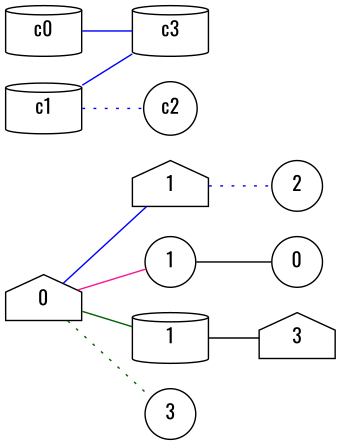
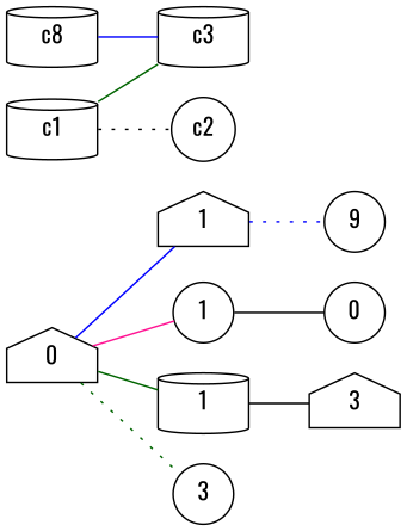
  graph {
    fontname=Oswald
    rankdir=LR
    node [fontname=Oswald shape=circle]
    edge [color=blue fontname=Oswald]
    n1 [label=0 shape=house]
    n2 [label=1 shape=house]
    n3 [label=1]
    n4 [label=1 shape=cylinder]
    n5 [label=3]
-   n6 [label=2]
+   n6 [label=9]
    n7 [label=0]
    n8 [label=3 shape=house]
-   c0 [shape=cylinder]
+   c0 [shape=cylinder label=c8]
    c3 [shape=cylinder]
    c1 [shape=cylinder]
    c2
    n1 -- n2
    n1 -- n3 [color=deeppink]
    n1 -- n4 [color=darkgreen]
    n1 -- n5 [color=darkgreen style=dotted]
    n2 -- n6 [style=dotted]
    n3 -- n7 [color=black]
    n4 -- n8 [color=black]
    c0 -- c3 [style=solid]
-   c1 -- c3
-   c1 -- c2 [style=dotted]
+   c1 -- c3 [color=darkgreen]
+   c1 -- c2 [color=black style=dotted]
  }
